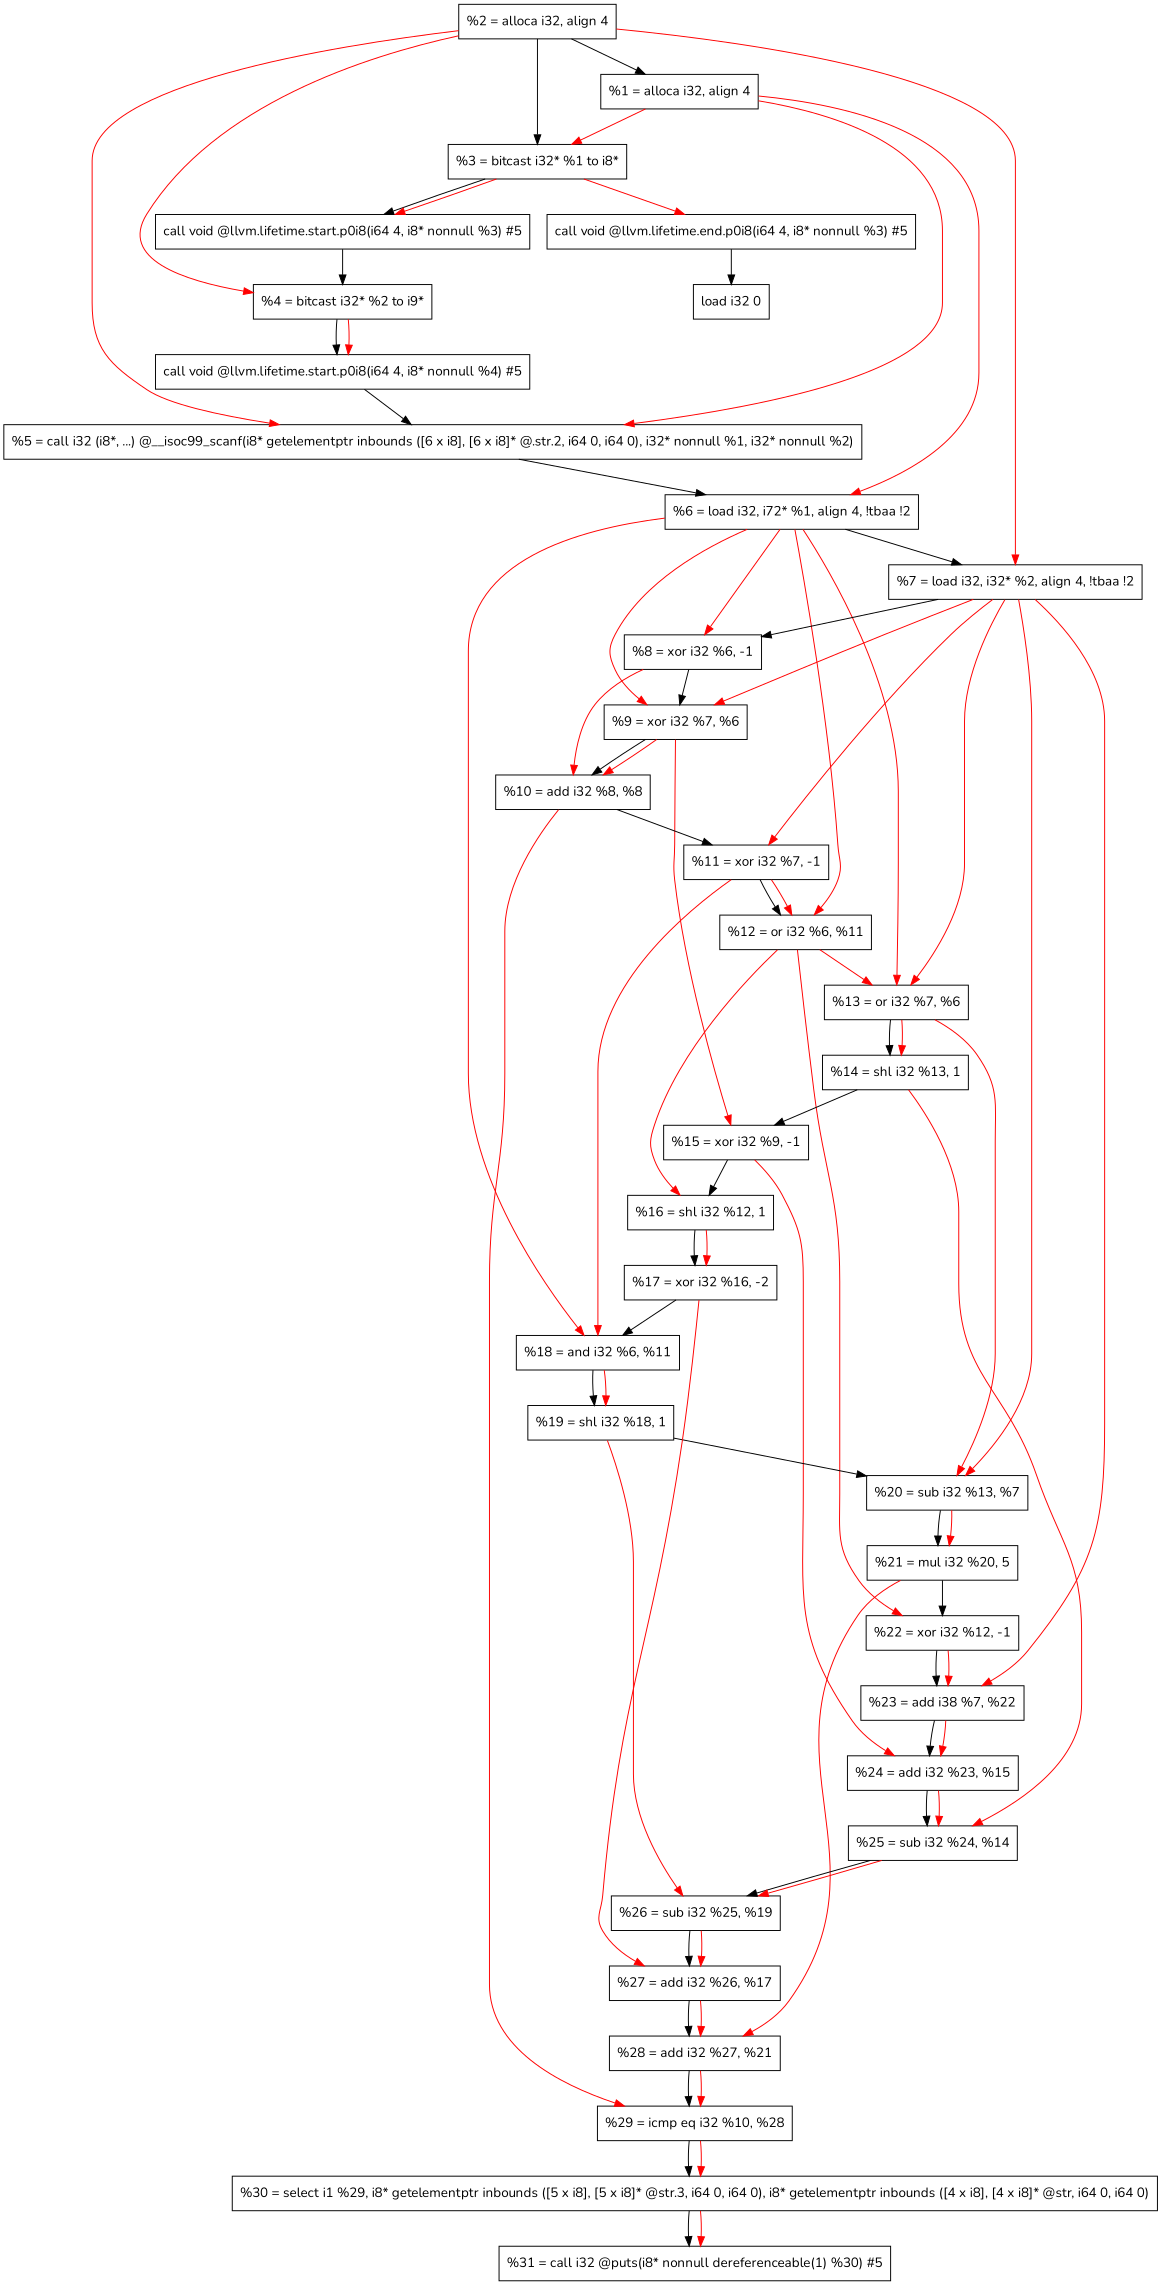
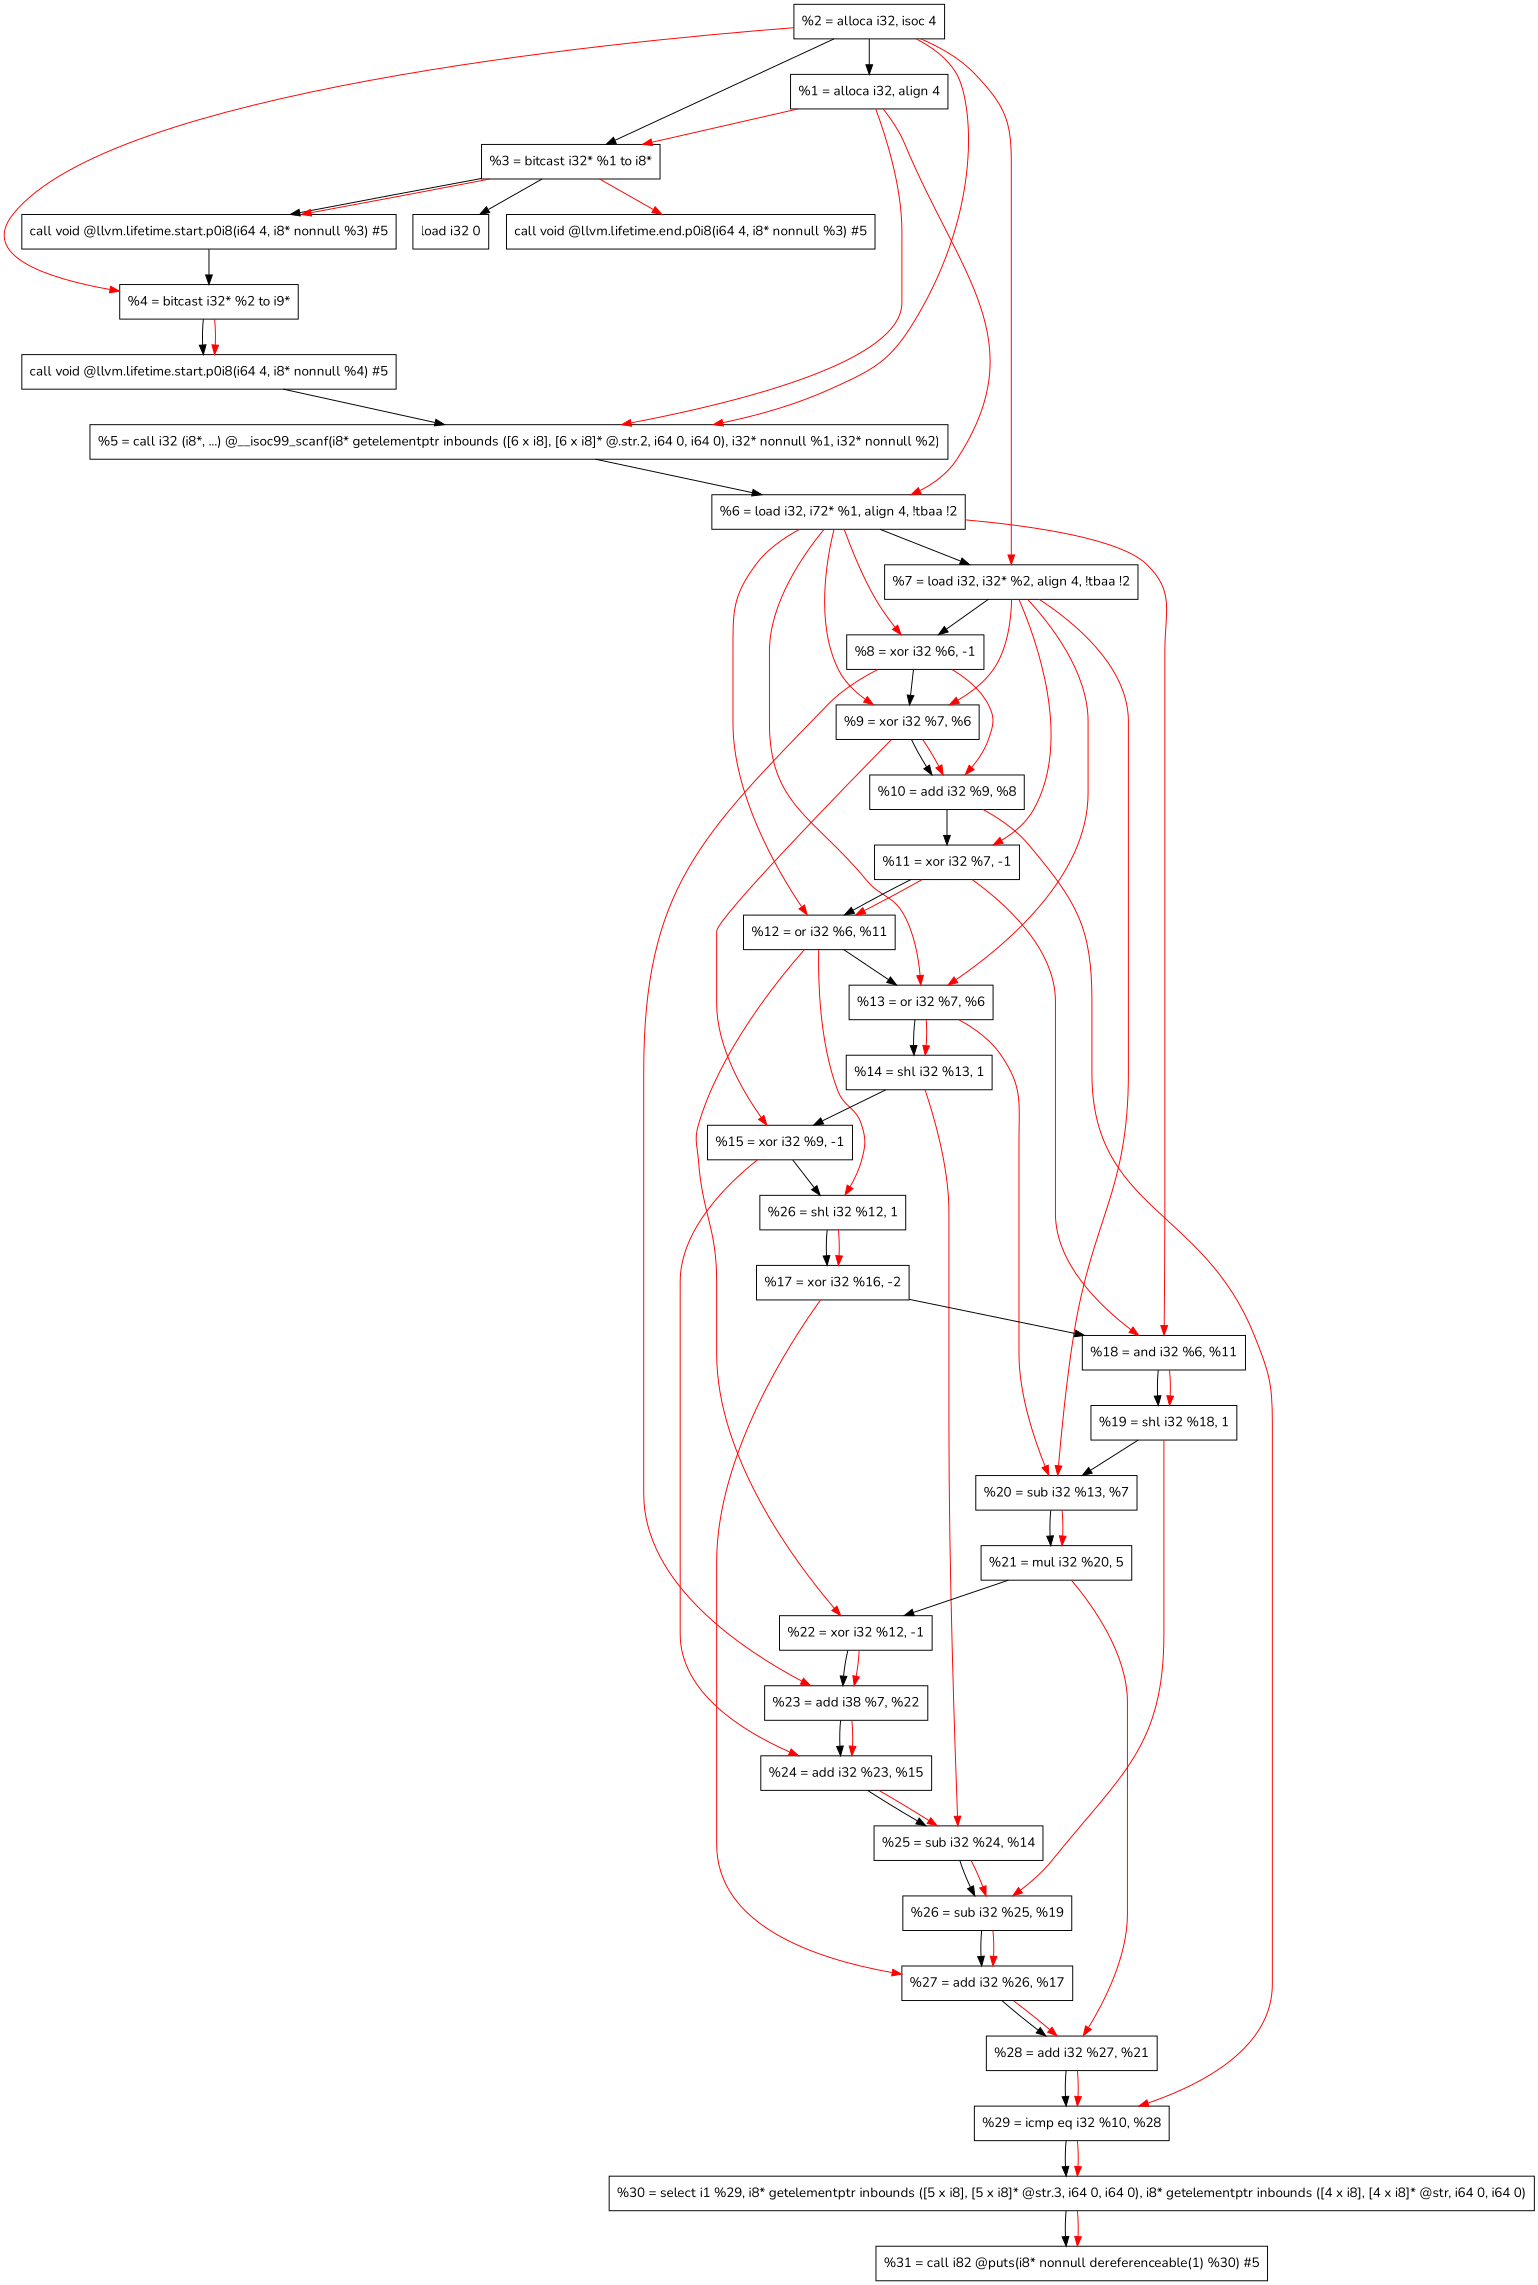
  digraph {
    fontname=Nunito
    node [fontname=Nunito shape=record]
    edge [color=red fontname=Nunito]
    n1 [label="  %1 = alloca i32, align 4"]
    n2 [label="  %3 = bitcast i32* %1 to i8*"]
    n3 [label="  %5 = call i32 (i8*, ...) @__isoc99_scanf(i8* getelementptr inbounds ([6 x i8], [6 x i8]* @.str.2, i64 0, i64 0), i32* nonnull %1, i32* nonnull %2)"]
    n4 [label="%6 = load i32, i72* %1, align 4, !tbaa !2"]
-   n5 [label="  %2 = alloca i32, align 4"]
+   n5 [label="%2 = alloca i32, isoc 4"]
    n6 [label="%4 = bitcast i32* %2 to i9*"]
    n7 [label="  %7 = load i32, i32* %2, align 4, !tbaa !2"]
    n8 [label="  call void @llvm.lifetime.start.p0i8(i64 4, i8* nonnull %3) #5"]
    n9 [label="  call void @llvm.lifetime.end.p0i8(i64 4, i8* nonnull %3) #5"]
    n10 [label="  %8 = xor i32 %6, -1"]
    n11 [label="  %9 = xor i32 %7, %6"]
    n12 [label="  %12 = or i32 %6, %11"]
    n13 [label="  %13 = or i32 %7, %6"]
    n14 [label="  %18 = and i32 %6, %11"]
    n15 [label="  call void @llvm.lifetime.start.p0i8(i64 4, i8* nonnull %4) #5"]
    n16 [label="  %11 = xor i32 %7, -1"]
    n17 [label="  %20 = sub i32 %13, %7"]
    n18 [label="%23 = add i38 %7, %22"]
    n19 [label="load i32 0"]
-   n20 [label="%10 = add i32 %8, %8"]
+   n20 [label="  %10 = add i32 %9, %8"]
    n21 [label="  %15 = xor i32 %9, -1"]
-   n22 [label="  %16 = shl i32 %12, 1"]
+   n22 [label="%26 = shl i32 %12, 1"]
    n23 [label="  %22 = xor i32 %12, -1"]
    n24 [label="  %14 = shl i32 %13, 1"]
    n25 [label="  %19 = shl i32 %18, 1"]
    n26 [label="  %21 = mul i32 %20, 5"]
    n27 [label="  %24 = add i32 %23, %15"]
    n28 [label="  %29 = icmp eq i32 %10, %28"]
    n29 [label="  %30 = select i1 %29, i8* getelementptr inbounds ([5 x i8], [5 x i8]* @str.3, i64 0, i64 0), i8* getelementptr inbounds ([4 x i8], [4 x i8]* @str, i64 0, i64 0)"]
    n30 [label="  %17 = xor i32 %16, -2"]
    n31 [label="  %25 = sub i32 %24, %14"]
    n32 [label="  %26 = sub i32 %25, %19"]
    n33 [label="  %27 = add i32 %26, %17"]
    n34 [label="  %28 = add i32 %27, %21"]
-   n35 [label="  %31 = call i32 @puts(i8* nonnull dereferenceable(1) %30) #5"]
+   n35 [label="%31 = call i82 @puts(i8* nonnull dereferenceable(1) %30) #5"]
    n1 -> n2
    n1 -> n3
    n1 -> n4
    n2 -> n8 [color=""]
    n2 -> n8
    n2 -> n9
    n3 -> n4 [color=""]
    n4 -> n7 [color=""]
    n4 -> n10
    n4 -> n11
    n4 -> n12
    n4 -> n13
    n4 -> n14
    n5 -> n1 [color=""]
    n5 -> n2 [color=""]
    n5 -> n3
    n5 -> n6
    n5 -> n7
    n6 -> n15 [color=""]
    n6 -> n15
    n7 -> n10 [color=""]
    n7 -> n11
    n7 -> n13
    n7 -> n16
    n7 -> n17
-   n7 -> n18
+   n10 -> n18
    n8 -> n6 [color=""]
-   n9 -> n19 [color=""]
+   n2 -> n19 [color=""]
    n10 -> n11 [color=""]
    n10 -> n20
    n11 -> n20 [color=""]
    n11 -> n20
    n11 -> n21
-   n12 -> n13
+   n12 -> n13 [color=""]
    n12 -> n22
    n12 -> n23
    n13 -> n17
    n13 -> n24 [color=""]
    n13 -> n24
    n14 -> n25 [color=""]
    n14 -> n25
    n15 -> n3 [color=""]
    n16 -> n12 [color=""]
    n16 -> n12
    n16 -> n14
    n17 -> n26 [color=""]
    n17 -> n26
    n18 -> n27 [color=""]
    n18 -> n27
    n20 -> n16 [color=""]
    n20 -> n28
    n21 -> n22 [color=""]
    n21 -> n27
    n22 -> n30 [color=""]
    n22 -> n30
    n23 -> n18 [color=""]
    n23 -> n18
    n24 -> n21 [color=""]
    n24 -> n31
    n25 -> n17 [color=""]
    n25 -> n32
    n26 -> n23 [color=""]
    n26 -> n34
    n27 -> n31 [color=""]
    n27 -> n31
    n28 -> n29 [color=""]
    n28 -> n29
    n29 -> n35 [color=""]
    n29 -> n35
    n30 -> n14 [color=""]
    n30 -> n33
    n31 -> n32 [color=""]
    n31 -> n32
    n32 -> n33 [color=""]
    n32 -> n33
    n33 -> n34 [color=""]
    n33 -> n34
    n34 -> n28 [color=""]
    n34 -> n28
  }
